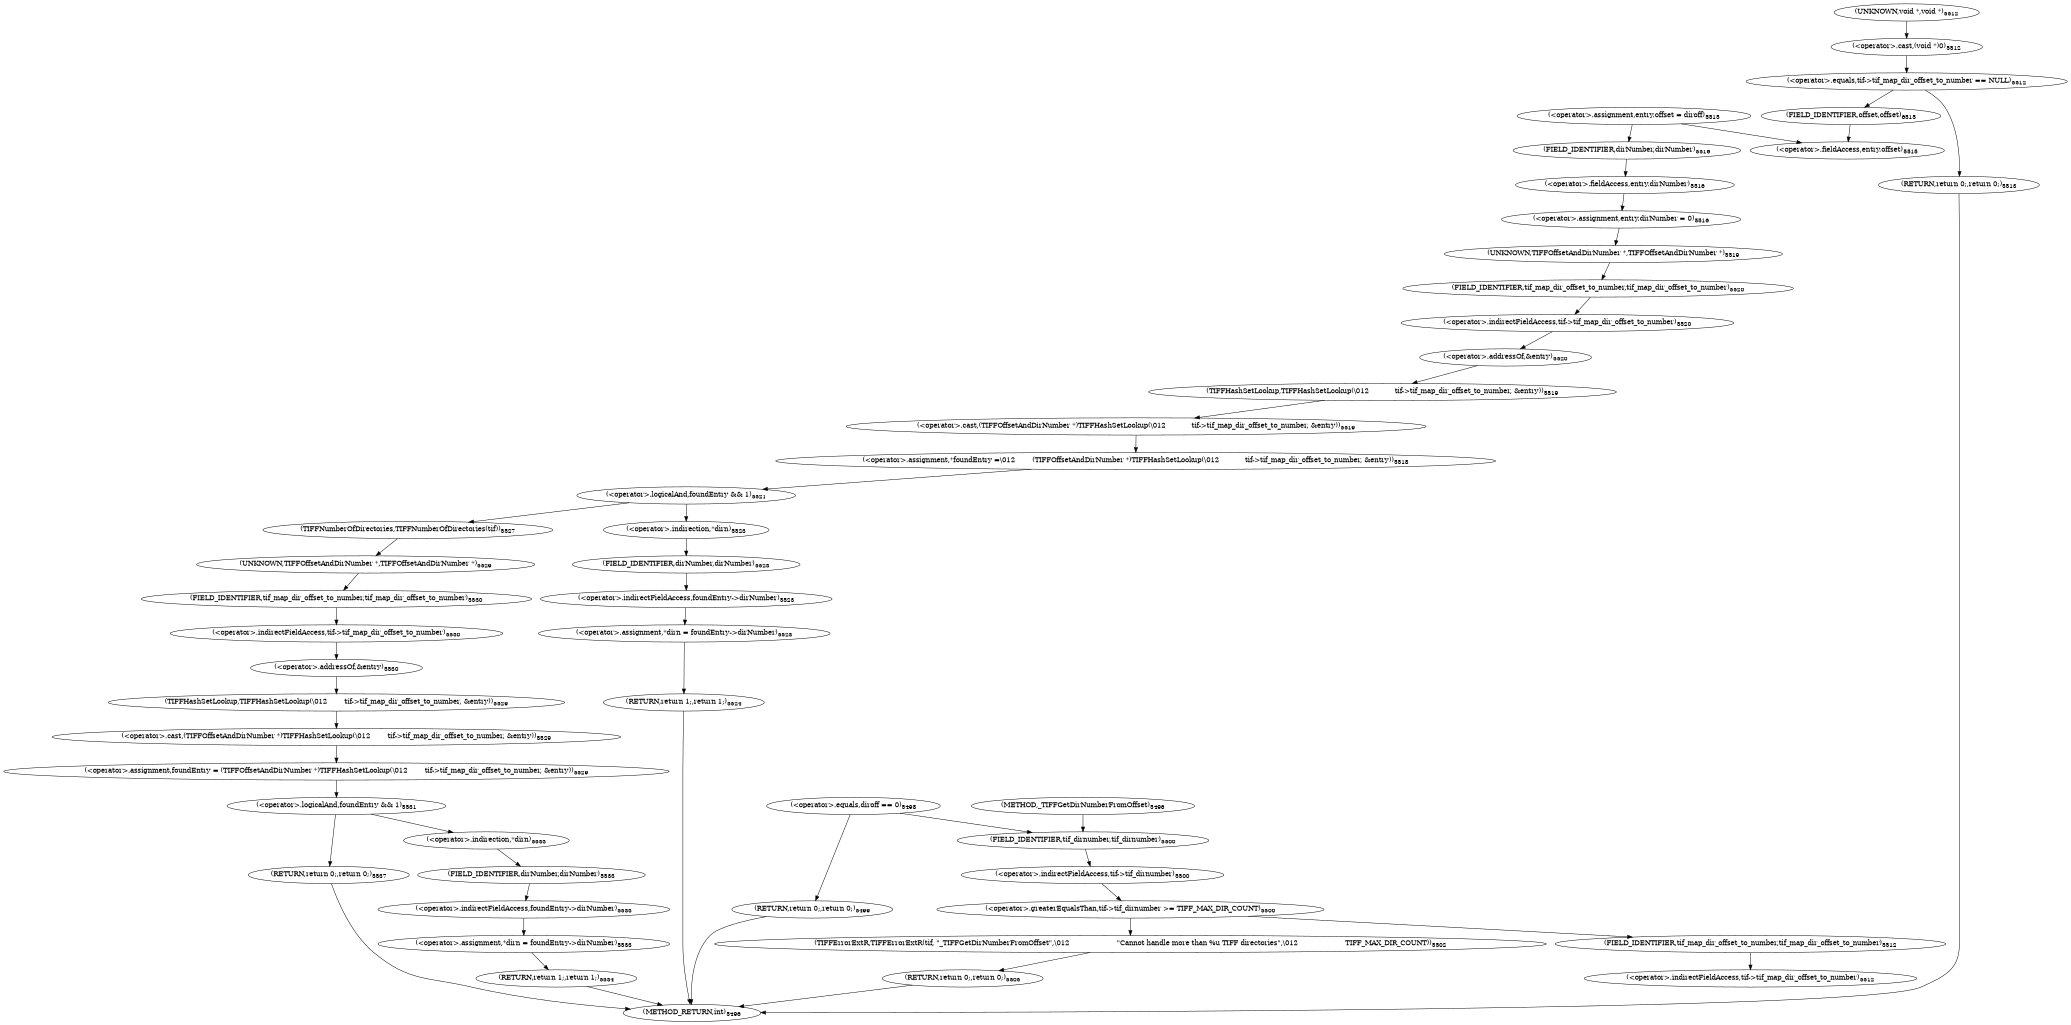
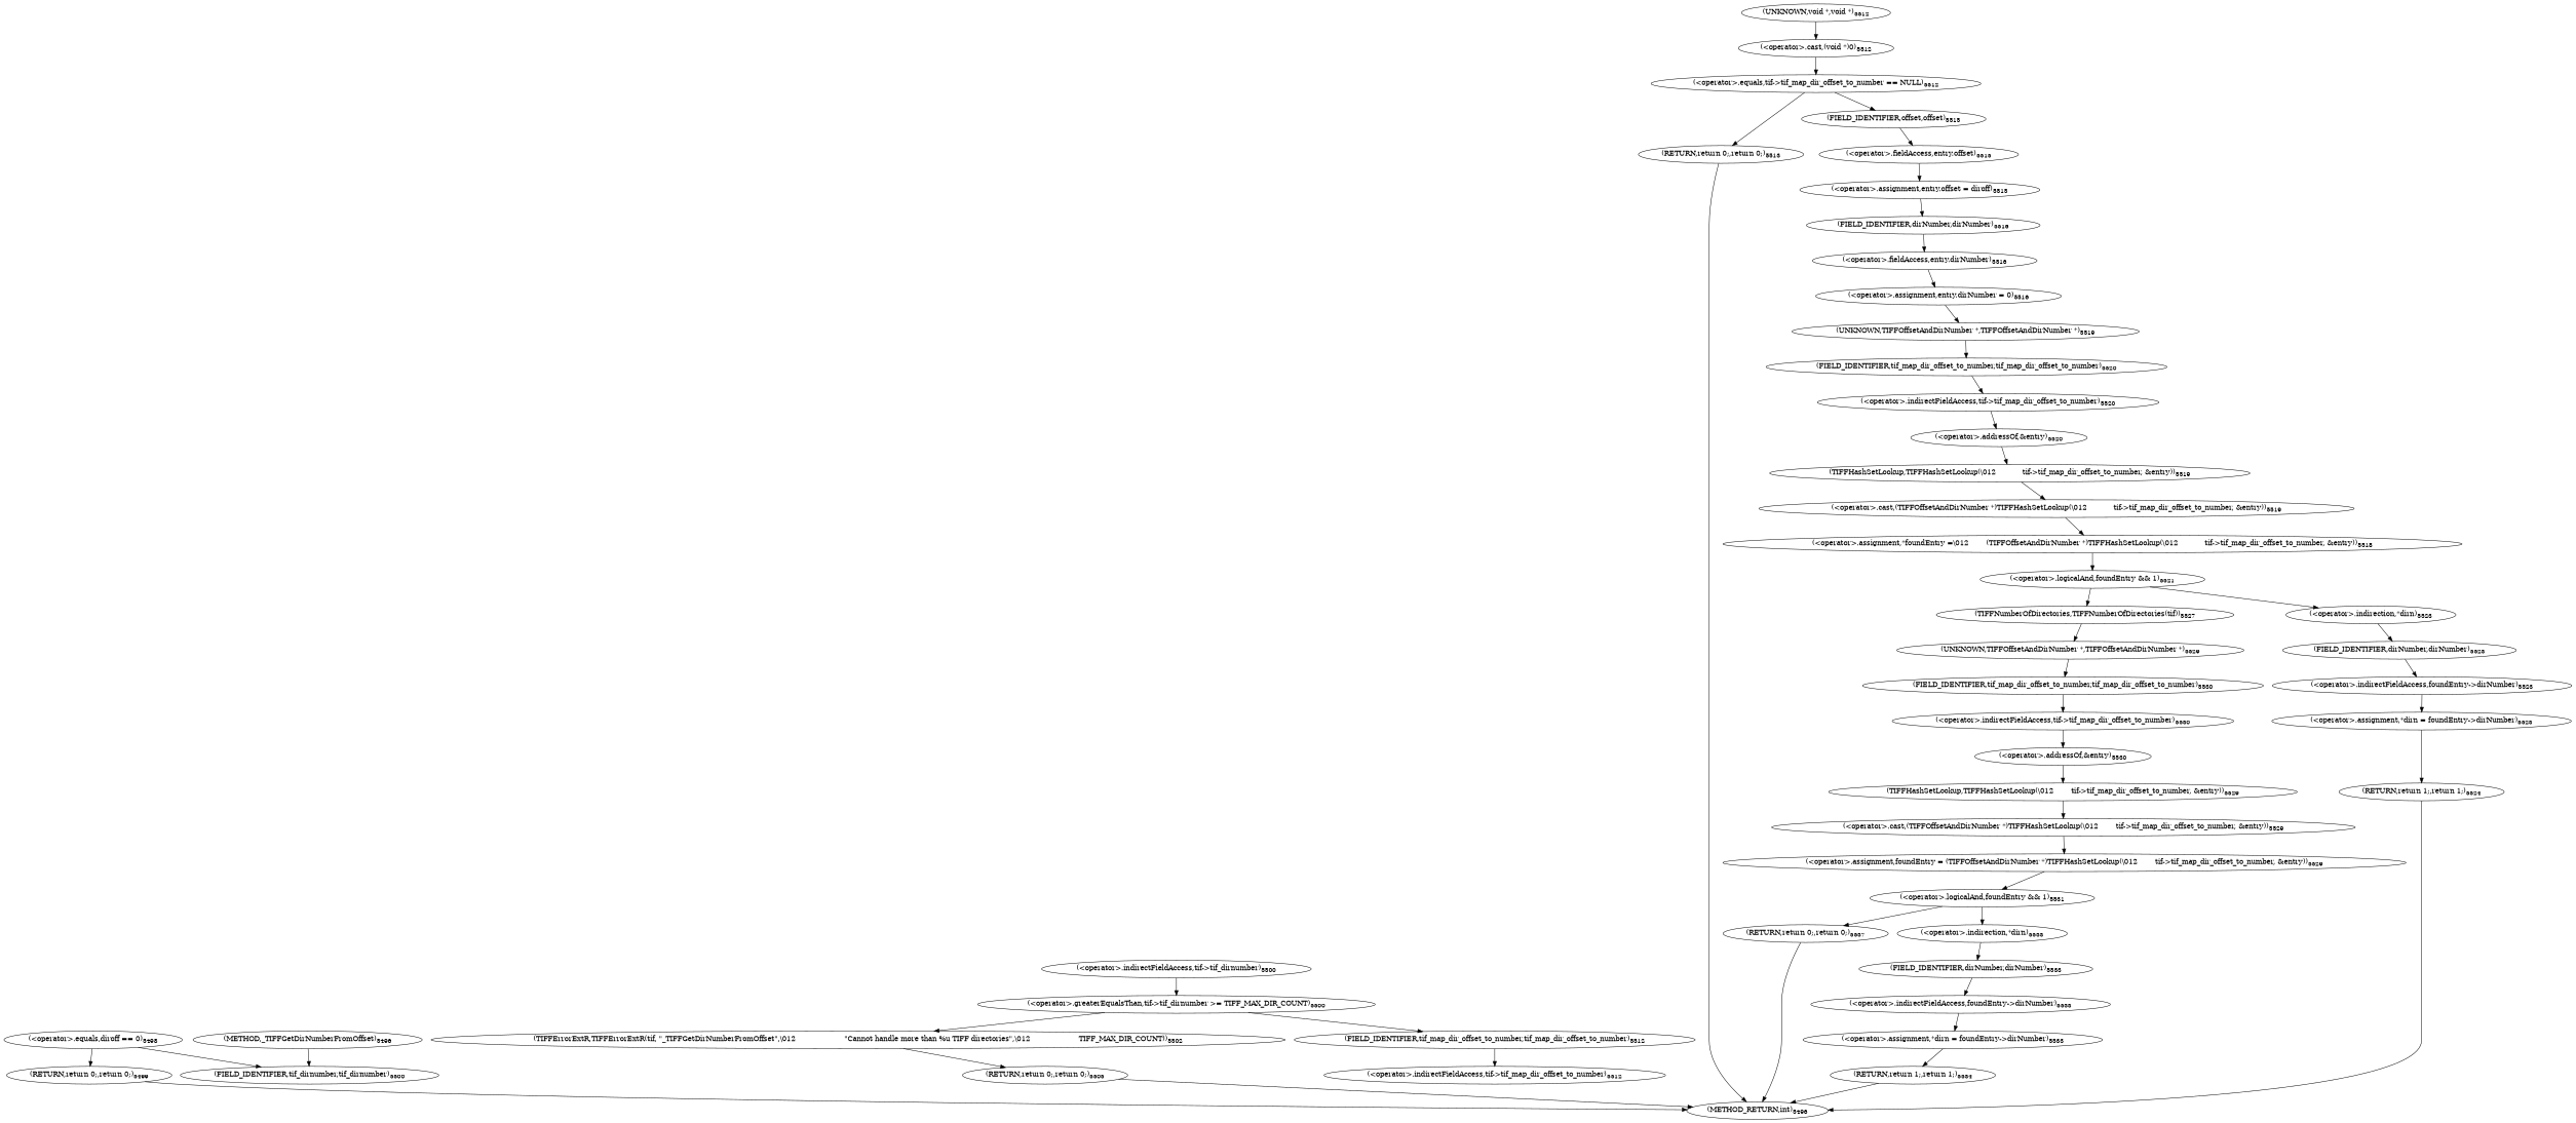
  digraph {
    fontname="DejaVu Serif"
    node [fontname="DejaVu Serif"]
    edge [fontname="DejaVu Serif"]
    n1 [label=<(&lt;operator&gt;.assignment,entry.offset = diroff)<SUB>5515</SUB>>]
    n2 [label=<(FIELD_IDENTIFIER,dirNumber,dirNumber)<SUB>5516</SUB>>]
    n3 [label=<(&lt;operator&gt;.fieldAccess,entry.dirNumber)<SUB>5516</SUB>>]
    n4 [label=<(&lt;operator&gt;.assignment,entry.dirNumber = 0)<SUB>5516</SUB>>]
    n5 [label=<(UNKNOWN,TIFFOffsetAndDirNumber *,TIFFOffsetAndDirNumber *)<SUB>5519</SUB>>]
    n6 [label=<(FIELD_IDENTIFIER,tif_map_dir_offset_to_number,tif_map_dir_offset_to_number)<SUB>5520</SUB>>]
    n7 [label=<(&lt;operator&gt;.assignment,*foundEntry =\012        (TIFFOffsetAndDirNumber *)TIFFHashSetLookup(\012            tif-&gt;tif_map_dir_offset_to_number, &amp;entry))<SUB>5518</SUB>>]
    n8 [label=<(&lt;operator&gt;.logicalAnd,foundEntry &amp;&amp; 1)<SUB>5521</SUB>>]
    n9 [label=<(TIFFNumberOfDirectories,TIFFNumberOfDirectories(tif))<SUB>5527</SUB>>]
    n10 [label=<(&lt;operator&gt;.indirection,*dirn)<SUB>5523</SUB>>]
    n11 [label=<(UNKNOWN,TIFFOffsetAndDirNumber *,TIFFOffsetAndDirNumber *)<SUB>5529</SUB>>]
    n12 [label=<(FIELD_IDENTIFIER,tif_map_dir_offset_to_number,tif_map_dir_offset_to_number)<SUB>5530</SUB>>]
    n13 [label=<(&lt;operator&gt;.assignment,foundEntry = (TIFFOffsetAndDirNumber *)TIFFHashSetLookup(\012        tif-&gt;tif_map_dir_offset_to_number, &amp;entry))<SUB>5529</SUB>>]
    n14 [label=<(&lt;operator&gt;.logicalAnd,foundEntry &amp;&amp; 1)<SUB>5531</SUB>>]
    n15 [label=<(RETURN,return 0;,return 0;)<SUB>5537</SUB>>]
    n16 [label=<(&lt;operator&gt;.indirection,*dirn)<SUB>5533</SUB>>]
    n17 [label=<(METHOD_RETURN,int)<SUB>5496</SUB>>]
    n18 [label=<(&lt;operator&gt;.equals,diroff == 0)<SUB>5498</SUB>>]
    n19 [label=<(RETURN,return 0;,return 0;)<SUB>5499</SUB>>]
    n20 [label=<(FIELD_IDENTIFIER,tif_dirnumber,tif_dirnumber)<SUB>5500</SUB>>]
    n21 [label=<(&lt;operator&gt;.indirectFieldAccess,tif-&gt;tif_dirnumber)<SUB>5500</SUB>>]
    n22 [label=<(&lt;operator&gt;.greaterEqualsThan,tif-&gt;tif_dirnumber &gt;= TIFF_MAX_DIR_COUNT)<SUB>5500</SUB>>]
    n23 [label=<(TIFFErrorExtR,TIFFErrorExtR(tif, &quot;_TIFFGetDirNumberFromOffset&quot;,\012                      &quot;Cannot handle more than %u TIFF directories&quot;,\012                      TIFF_MAX_DIR_COUNT))<SUB>5502</SUB>>]
    n24 [label=<(FIELD_IDENTIFIER,tif_map_dir_offset_to_number,tif_map_dir_offset_to_number)<SUB>5512</SUB>>]
    n25 [label=<(RETURN,return 0;,return 0;)<SUB>5505</SUB>>]
    n26 [label=<(&lt;operator&gt;.indirectFieldAccess,tif-&gt;tif_map_dir_offset_to_number)<SUB>5512</SUB>>]
    n27 [label=<(&lt;operator&gt;.equals,tif-&gt;tif_map_dir_offset_to_number == NULL)<SUB>5512</SUB>>]
    n28 [label=<(RETURN,return 0;,return 0;)<SUB>5513</SUB>>]
-   n29 [label=<(FIELD_IDENTIFIER,offset,offset)<SUB>6515</SUB>>]
+   n29 [label=<(FIELD_IDENTIFIER,offset,offset)<SUB>5515</SUB>>]
    n30 [label=<(&lt;operator&gt;.fieldAccess,entry.offset)<SUB>5515</SUB>>]
    n31 [label=<(&lt;operator&gt;.cast,(TIFFOffsetAndDirNumber *)TIFFHashSetLookup(\012            tif-&gt;tif_map_dir_offset_to_number, &amp;entry))<SUB>5519</SUB>>]
    n32 [label=<(FIELD_IDENTIFIER,dirNumber,dirNumber)<SUB>5523</SUB>>]
    n33 [label=<(&lt;operator&gt;.cast,(TIFFOffsetAndDirNumber *)TIFFHashSetLookup(\012        tif-&gt;tif_map_dir_offset_to_number, &amp;entry))<SUB>5529</SUB>>]
    n34 [label=<(FIELD_IDENTIFIER,dirNumber,dirNumber)<SUB>5533</SUB>>]
    n35 [label=<(UNKNOWN,void *,void *)<SUB>5512</SUB>>]
    n36 [label=<(&lt;operator&gt;.cast,(void *)0)<SUB>5512</SUB>>]
    n37 [label=<(&lt;operator&gt;.indirectFieldAccess,tif-&gt;tif_map_dir_offset_to_number)<SUB>5520</SUB>>]
    n38 [label=<(TIFFHashSetLookup,TIFFHashSetLookup(\012            tif-&gt;tif_map_dir_offset_to_number, &amp;entry))<SUB>5519</SUB>>]
    n39 [label=<(&lt;operator&gt;.assignment,*dirn = foundEntry-&gt;dirNumber)<SUB>5523</SUB>>]
    n40 [label=<(RETURN,return 1;,return 1;)<SUB>5524</SUB>>]
    n41 [label=<(&lt;operator&gt;.indirectFieldAccess,tif-&gt;tif_map_dir_offset_to_number)<SUB>5530</SUB>>]
    n42 [label=<(TIFFHashSetLookup,TIFFHashSetLookup(\012        tif-&gt;tif_map_dir_offset_to_number, &amp;entry))<SUB>5529</SUB>>]
    n43 [label=<(&lt;operator&gt;.assignment,*dirn = foundEntry-&gt;dirNumber)<SUB>5533</SUB>>]
    n44 [label=<(RETURN,return 1;,return 1;)<SUB>5534</SUB>>]
    n45 [label=<(&lt;operator&gt;.addressOf,&amp;entry)<SUB>5520</SUB>>]
    n46 [label=<(&lt;operator&gt;.indirectFieldAccess,foundEntry-&gt;dirNumber)<SUB>5523</SUB>>]
    n47 [label=<(&lt;operator&gt;.addressOf,&amp;entry)<SUB>5530</SUB>>]
    n48 [label=<(&lt;operator&gt;.indirectFieldAccess,foundEntry-&gt;dirNumber)<SUB>5533</SUB>>]
    n49 [label=<(METHOD,_TIFFGetDirNumberFromOffset)<SUB>5496</SUB>>]
    n1 -> n2
    n2 -> n3
    n3 -> n4
    n4 -> n5
    n5 -> n6
    n6 -> n37
    n7 -> n8
    n8 -> n9
    n8 -> n10
    n9 -> n11
    n10 -> n32
    n11 -> n12
    n12 -> n41
    n13 -> n14
    n14 -> n15
    n14 -> n16
    n15 -> n17
    n16 -> n34
    n18 -> n19
    n18 -> n20
    n19 -> n17
-   n20 -> n21
    n21 -> n22
    n22 -> n23
    n22 -> n24
    n23 -> n25
    n24 -> n26
    n25 -> n17
    n27 -> n28
    n27 -> n29
    n28 -> n17
    n29 -> n30
-   n1 -> n30
+   n30 -> n1
    n31 -> n7
    n32 -> n46
    n33 -> n13
    n34 -> n48
    n35 -> n36
    n36 -> n27
    n37 -> n45
    n38 -> n31
    n39 -> n40
    n40 -> n17
    n41 -> n47
    n42 -> n33
    n43 -> n44
    n44 -> n17
    n45 -> n38
    n46 -> n39
    n47 -> n42
    n48 -> n43
    n49 -> n20
  }
